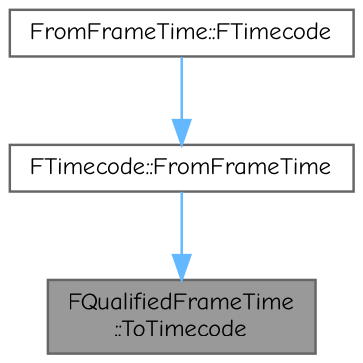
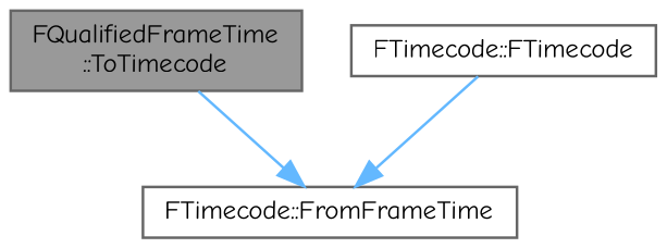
  digraph {
    fontname="Comic Neue"
    rankdir=TB
    node [color=grey40 fillcolor=white fontname="Comic Neue" fontsize=10 shape=box style=filled]
    edge [color=steelblue1 fontname="Comic Neue" fontsize=10 labelfontname=Helvetica labelfontsize=10 style=solid]
    n1 [color=gray40 fillcolor=grey60 fontcolor=black height=0.2 label="FQualifiedFrameTime\l::ToTimecode" width=0.4]
    n2 [height=0.2 label="FTimecode::FromFrameTime" width=0.4]
-   n3 [height=0.2 label="FromFrameTime::FTimecode" width=0.4]
-   n2 -> n1
+   n3 [height=0.2 label="FTimecode::FTimecode" width=0.4]
+   n1 -> n2
    n3 -> n2
  }
